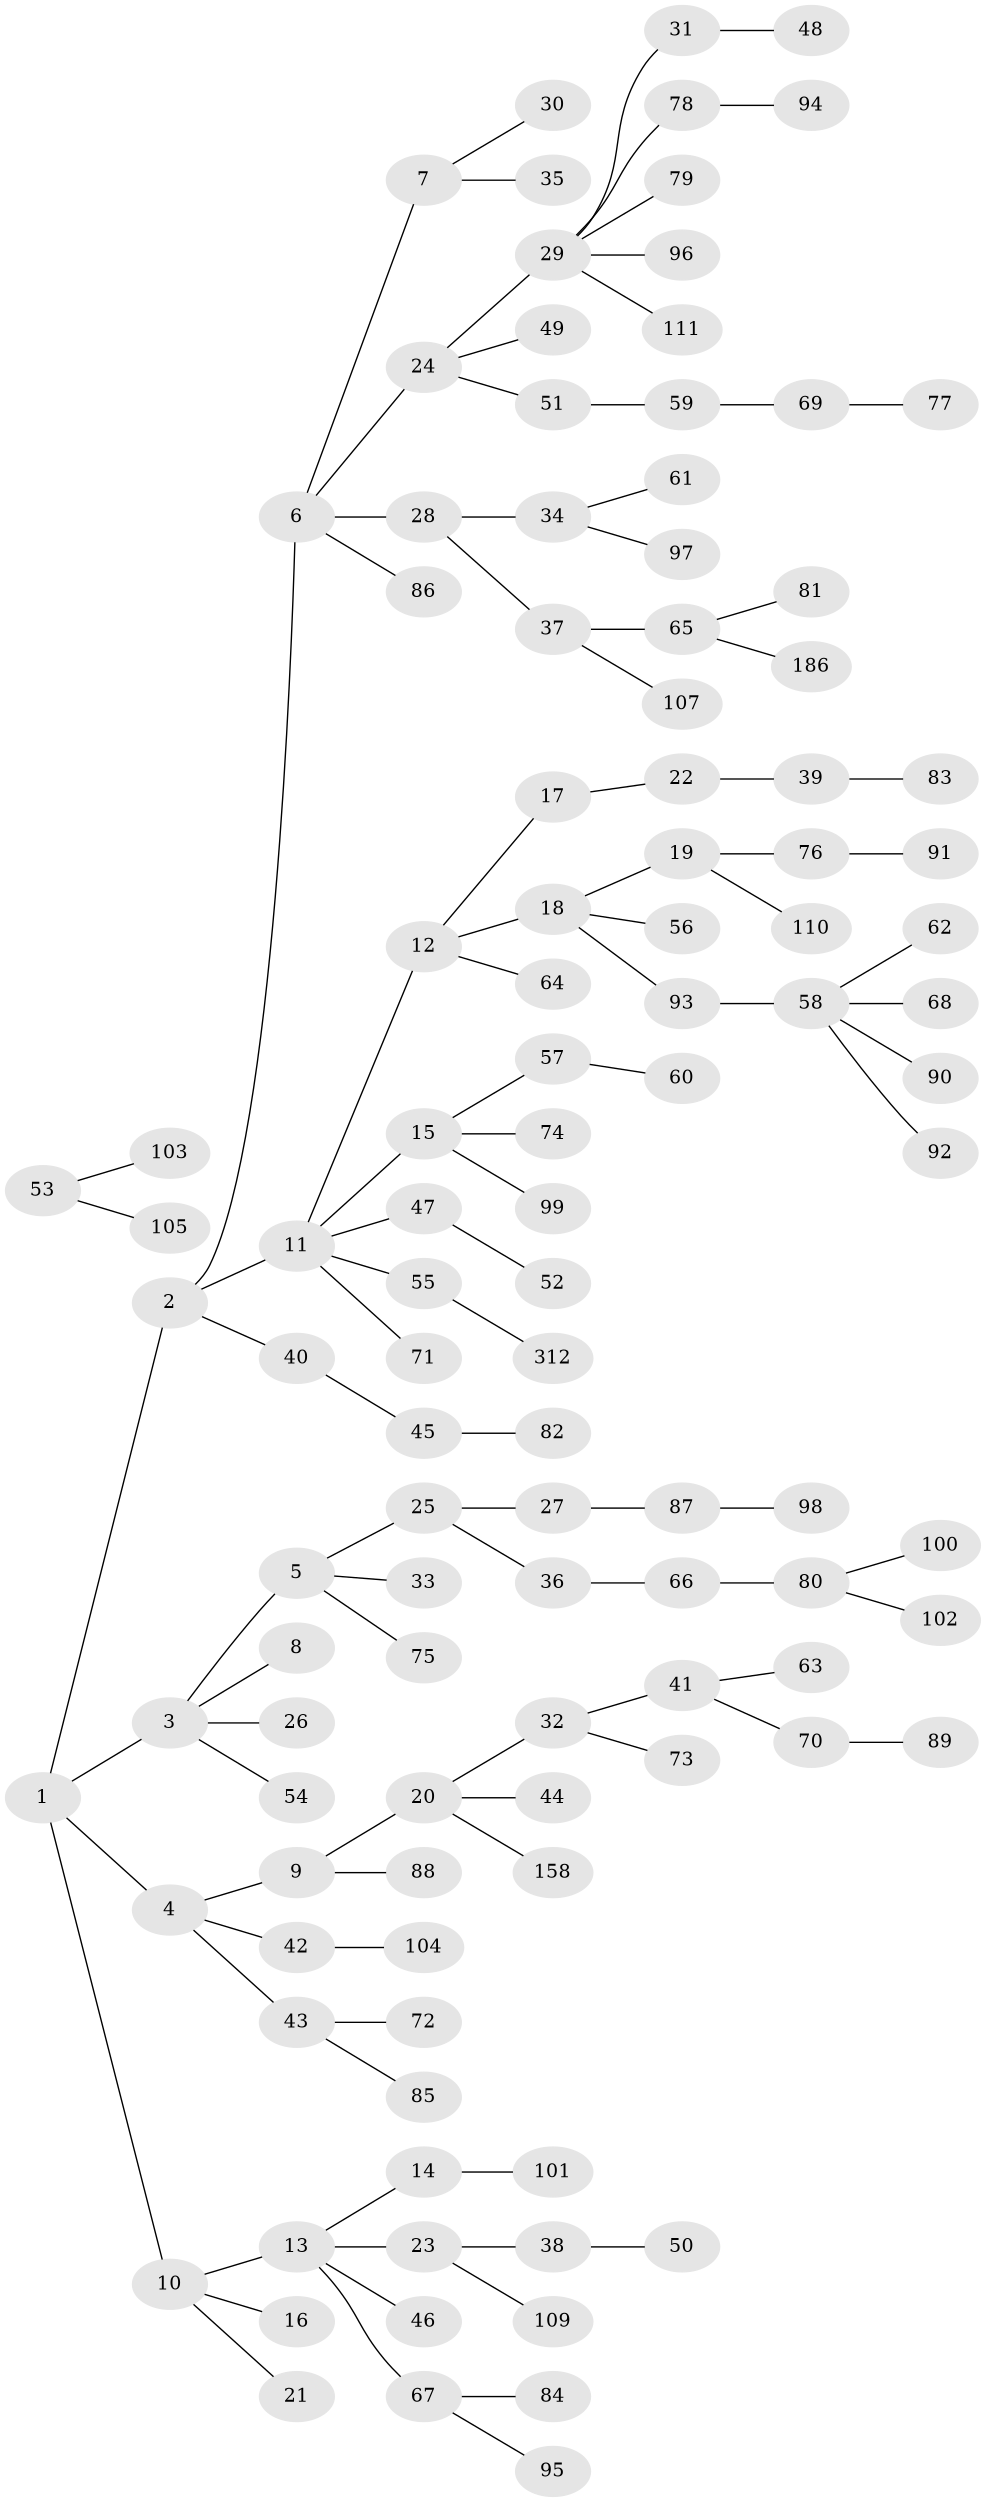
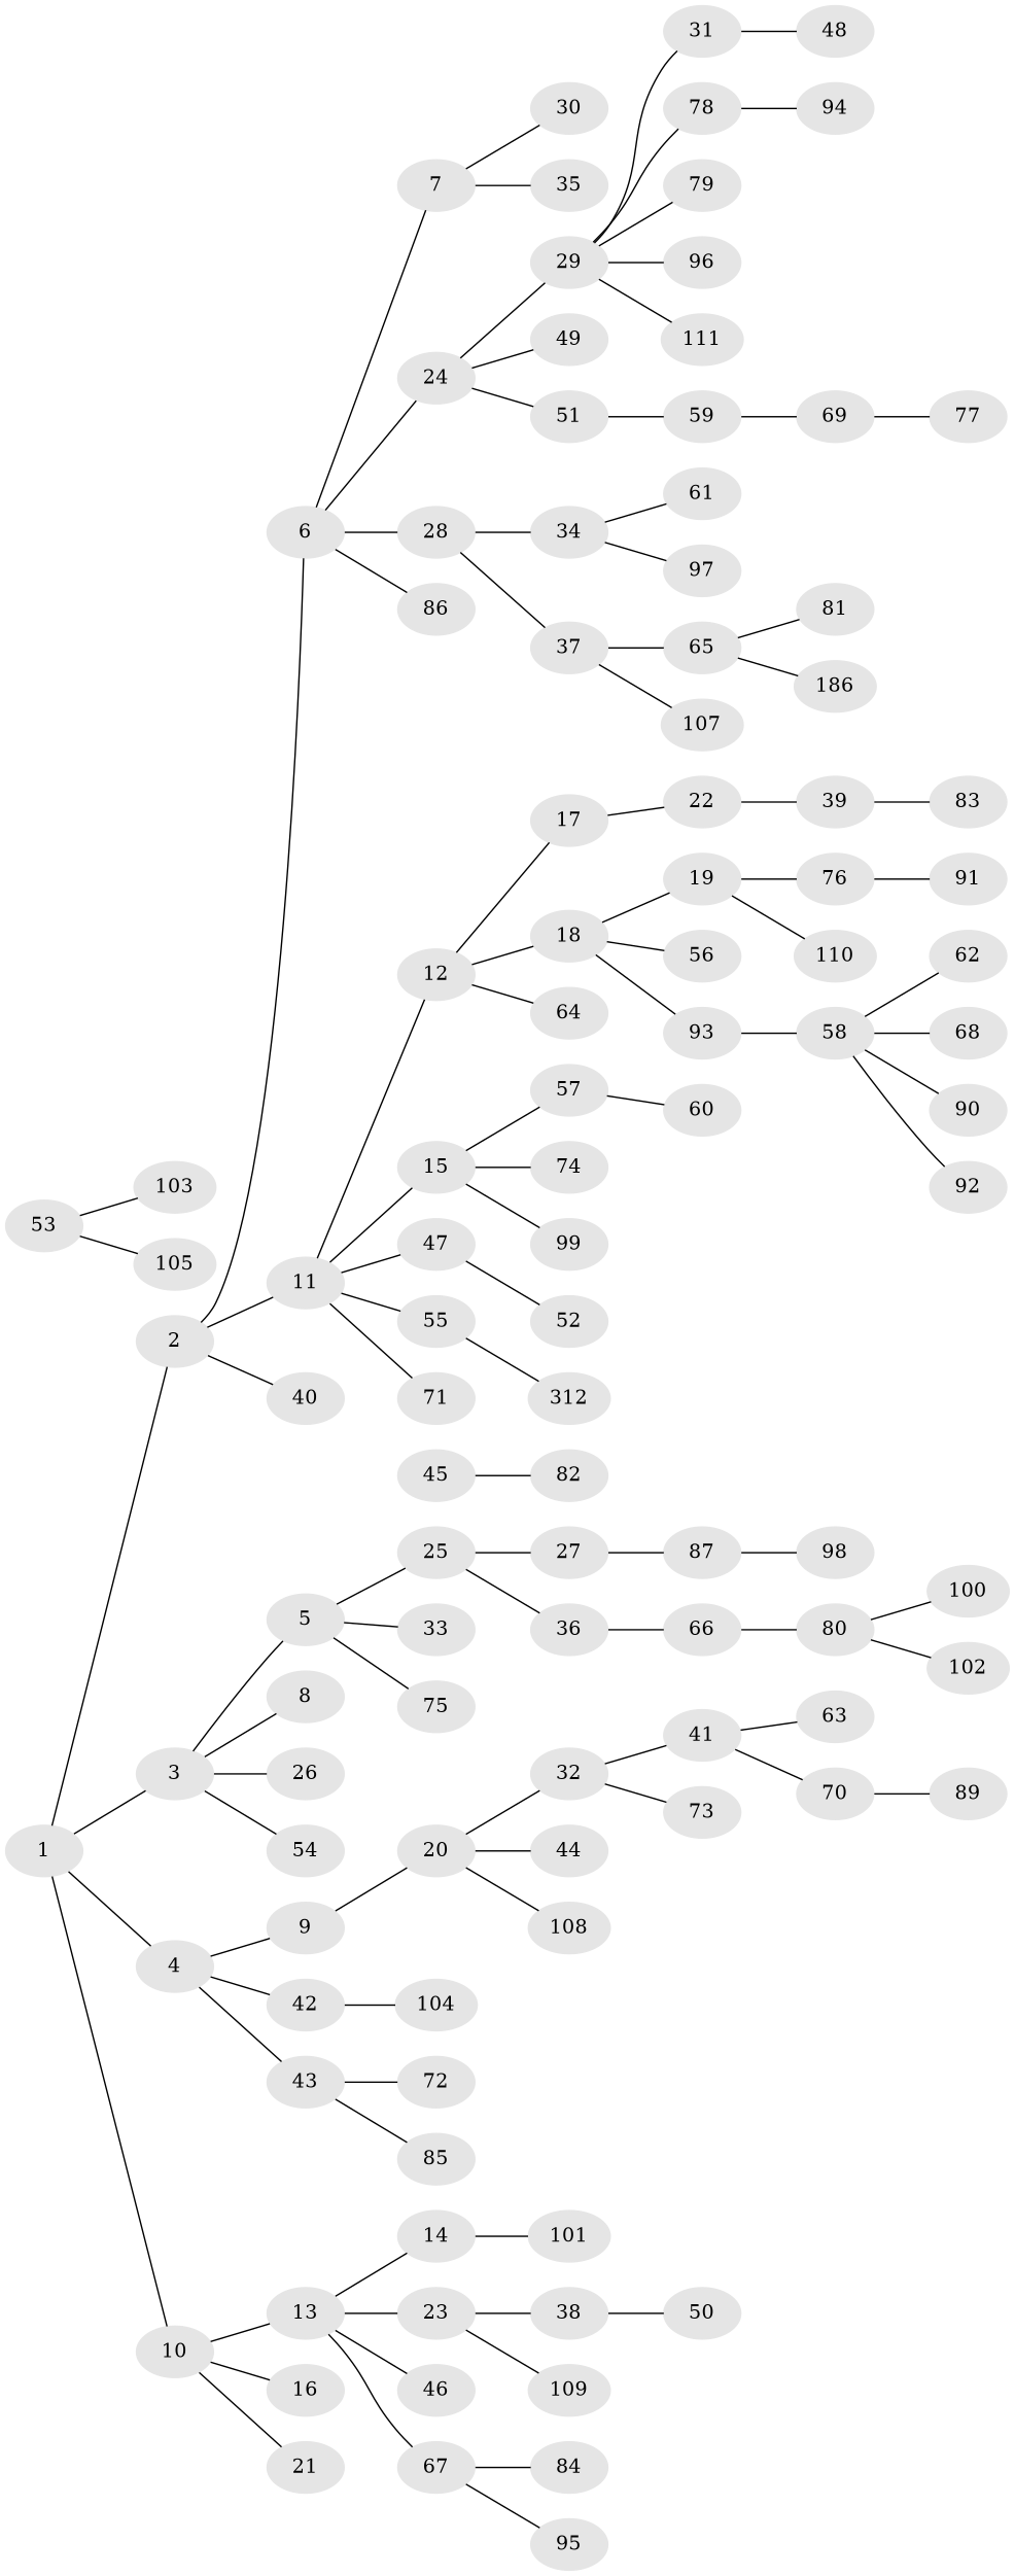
  graph {
    rankdir=LR
    node [color=gray90 style=filled]
    1
    2
    3
    4
    10
    6
    11
    40
    5
    8
    26
    54
    9
    42
    43
    13
    16
    21
    7
    24
    28
    86
    12
    15
    47
    55
    71
    45
    25
    33
    75
    20
-   88
    104
    72
    85
    27
    36
    30
    35
    29
    49
    51
    34
    37
    32
    44
-   108 [label=158]
+   108
    14
    23
    46
    67
    17
    18
    64
    57
    74
    99
    52
    n60 [label=312]
    22
    19
    56
    93
    101
    38
    109
    84
    95
    60
    39
    76
    110
    58
    91
    41
    73
    83
    50
    53
    103
    105
    31
    78
    79
    96
    111
    59
    87
    66
    98
    61
    97
    65
    107
    48
    94
    63
    70
    80
    81
    n102 [label=186]
    82
    89
    69
    62
    68
    90
    92
    77
    100
    102
    1 -- 2
    1 -- 3
    1 -- 4
    1 -- 10
    2 -- 6
    2 -- 11
    2 -- 40
    3 -- 5
    3 -- 8
    3 -- 26
    3 -- 54
    4 -- 9
    4 -- 42
    4 -- 43
    10 -- 13
    10 -- 16
    10 -- 21
    6 -- 7
    6 -- 24
    6 -- 28
    6 -- 86
    11 -- 12
    11 -- 15
    11 -- 47
    11 -- 55
    11 -- 71
-   40 -- 45
    5 -- 25
    5 -- 33
    5 -- 75
    9 -- 20
-   9 -- 88
    42 -- 104
    43 -- 72
    43 -- 85
    13 -- 14
    13 -- 23
    13 -- 46
    13 -- 67
    7 -- 30
    7 -- 35
    24 -- 29
    24 -- 49
    24 -- 51
    28 -- 34
    28 -- 37
    12 -- 17
    12 -- 18
    12 -- 64
    15 -- 57
    15 -- 74
    15 -- 99
    47 -- 52
    55 -- n60
    45 -- 82
    25 -- 27
    25 -- 36
    20 -- 32
    20 -- 44
    20 -- 108
    27 -- 87
    36 -- 66
    29 -- 31
    29 -- 78
    29 -- 79
    29 -- 96
    29 -- 111
    51 -- 59
    34 -- 61
    34 -- 97
    37 -- 65
    37 -- 107
    32 -- 41
    32 -- 73
    14 -- 101
    23 -- 38
    23 -- 109
    67 -- 84
    67 -- 95
    17 -- 22
    18 -- 19
    18 -- 56
    18 -- 93
    57 -- 60
    22 -- 39
    19 -- 76
    19 -- 110
    93 -- 58
    38 -- 50
    39 -- 83
    76 -- 91
    58 -- 62
    58 -- 68
    58 -- 90
    58 -- 92
    41 -- 63
    41 -- 70
    53 -- 103
    53 -- 105
    31 -- 48
    78 -- 94
    59 -- 69
    87 -- 98
    66 -- 80
    65 -- 81
    65 -- n102
    70 -- 89
    80 -- 100
    80 -- 102
    69 -- 77
  }
